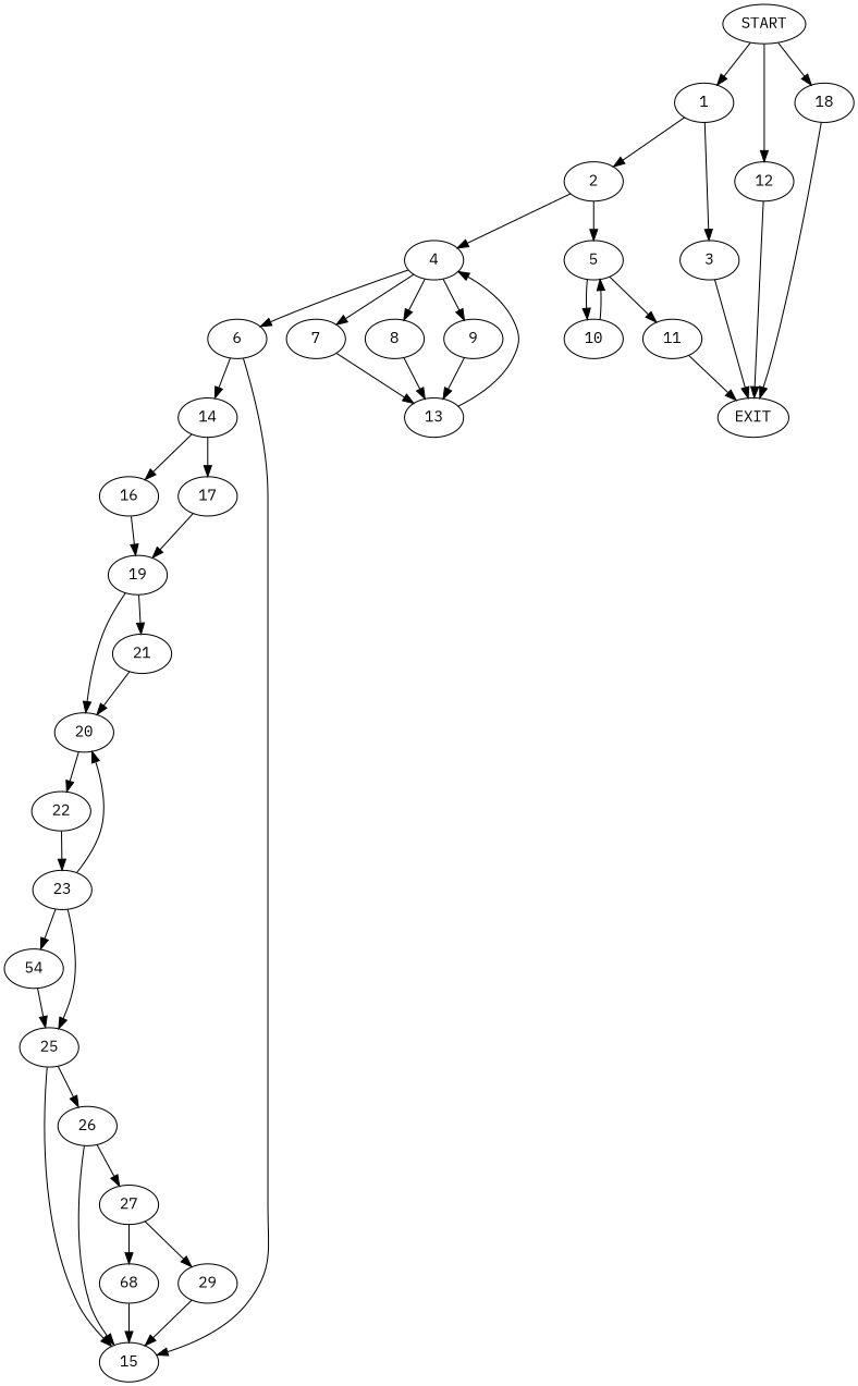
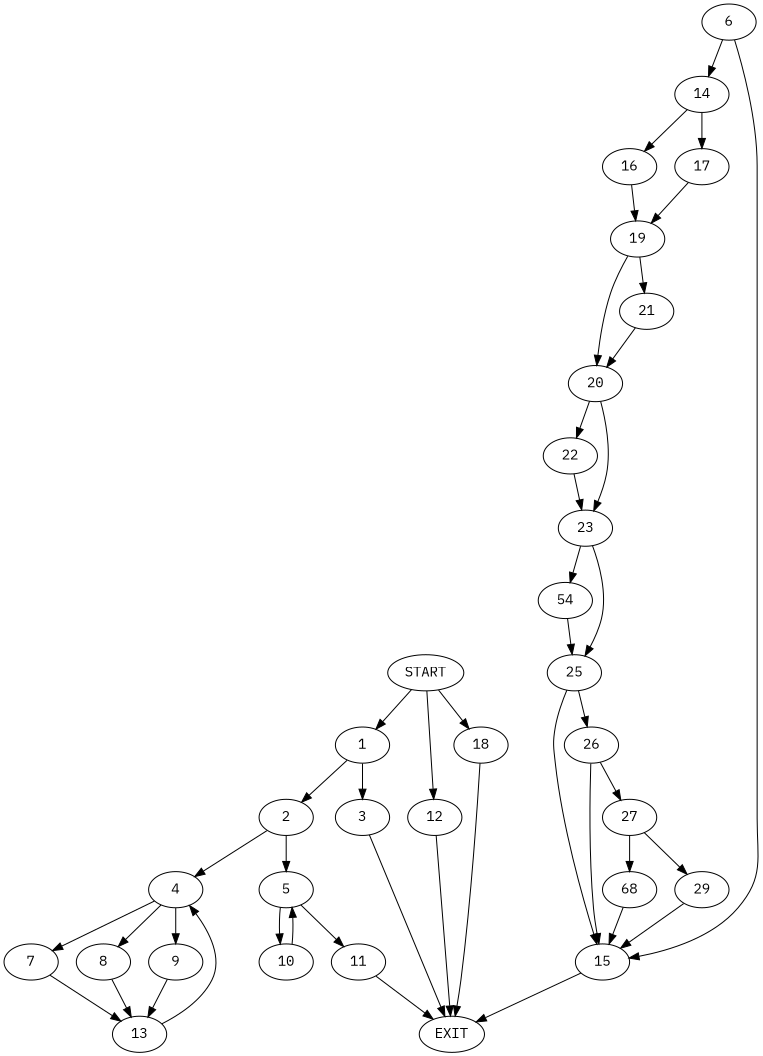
  digraph {
    fontname="IBM Plex Mono"
    node [fontname="IBM Plex Mono"]
    edge [fontname="IBM Plex Mono"]
    n1 [label=START]
    1
    12
    18
    2
    3
    n7 [label=EXIT]
    4
    5
    6
    7
    8
    9
    10
    11
    14
    15
    13
    16
    17
    19
    20
    21
    22
    23
    n26 [label=54]
    25
    26
    27
    n30 [label=68]
    29
    n1 -> 1
    n1 -> 12
    n1 -> 18
    1 -> 2
    1 -> 3
    12 -> n7
    18 -> n7
    2 -> 4
    2 -> 5
    3 -> n7
-   4 -> 6
    4 -> 7
    4 -> 8
    4 -> 9
    5 -> 10
    5 -> 11
    6 -> 14
    6 -> 15
    7 -> 13
    8 -> 13
    9 -> 13
    10 -> 5
    11 -> n7
    14 -> 16
    14 -> 17
+   15 -> n7
    13 -> 4
    16 -> 19
    17 -> 19
    19 -> 20
    19 -> 21
    20 -> 22
-   23 -> 20
+   20 -> 23
    21 -> 20
    22 -> 23
    23 -> n26
    23 -> 25
    n26 -> 25
    25 -> 15
    25 -> 26
    26 -> 15
    26 -> 27
    27 -> n30
    27 -> 29
    n30 -> 15
    29 -> 15
  }
